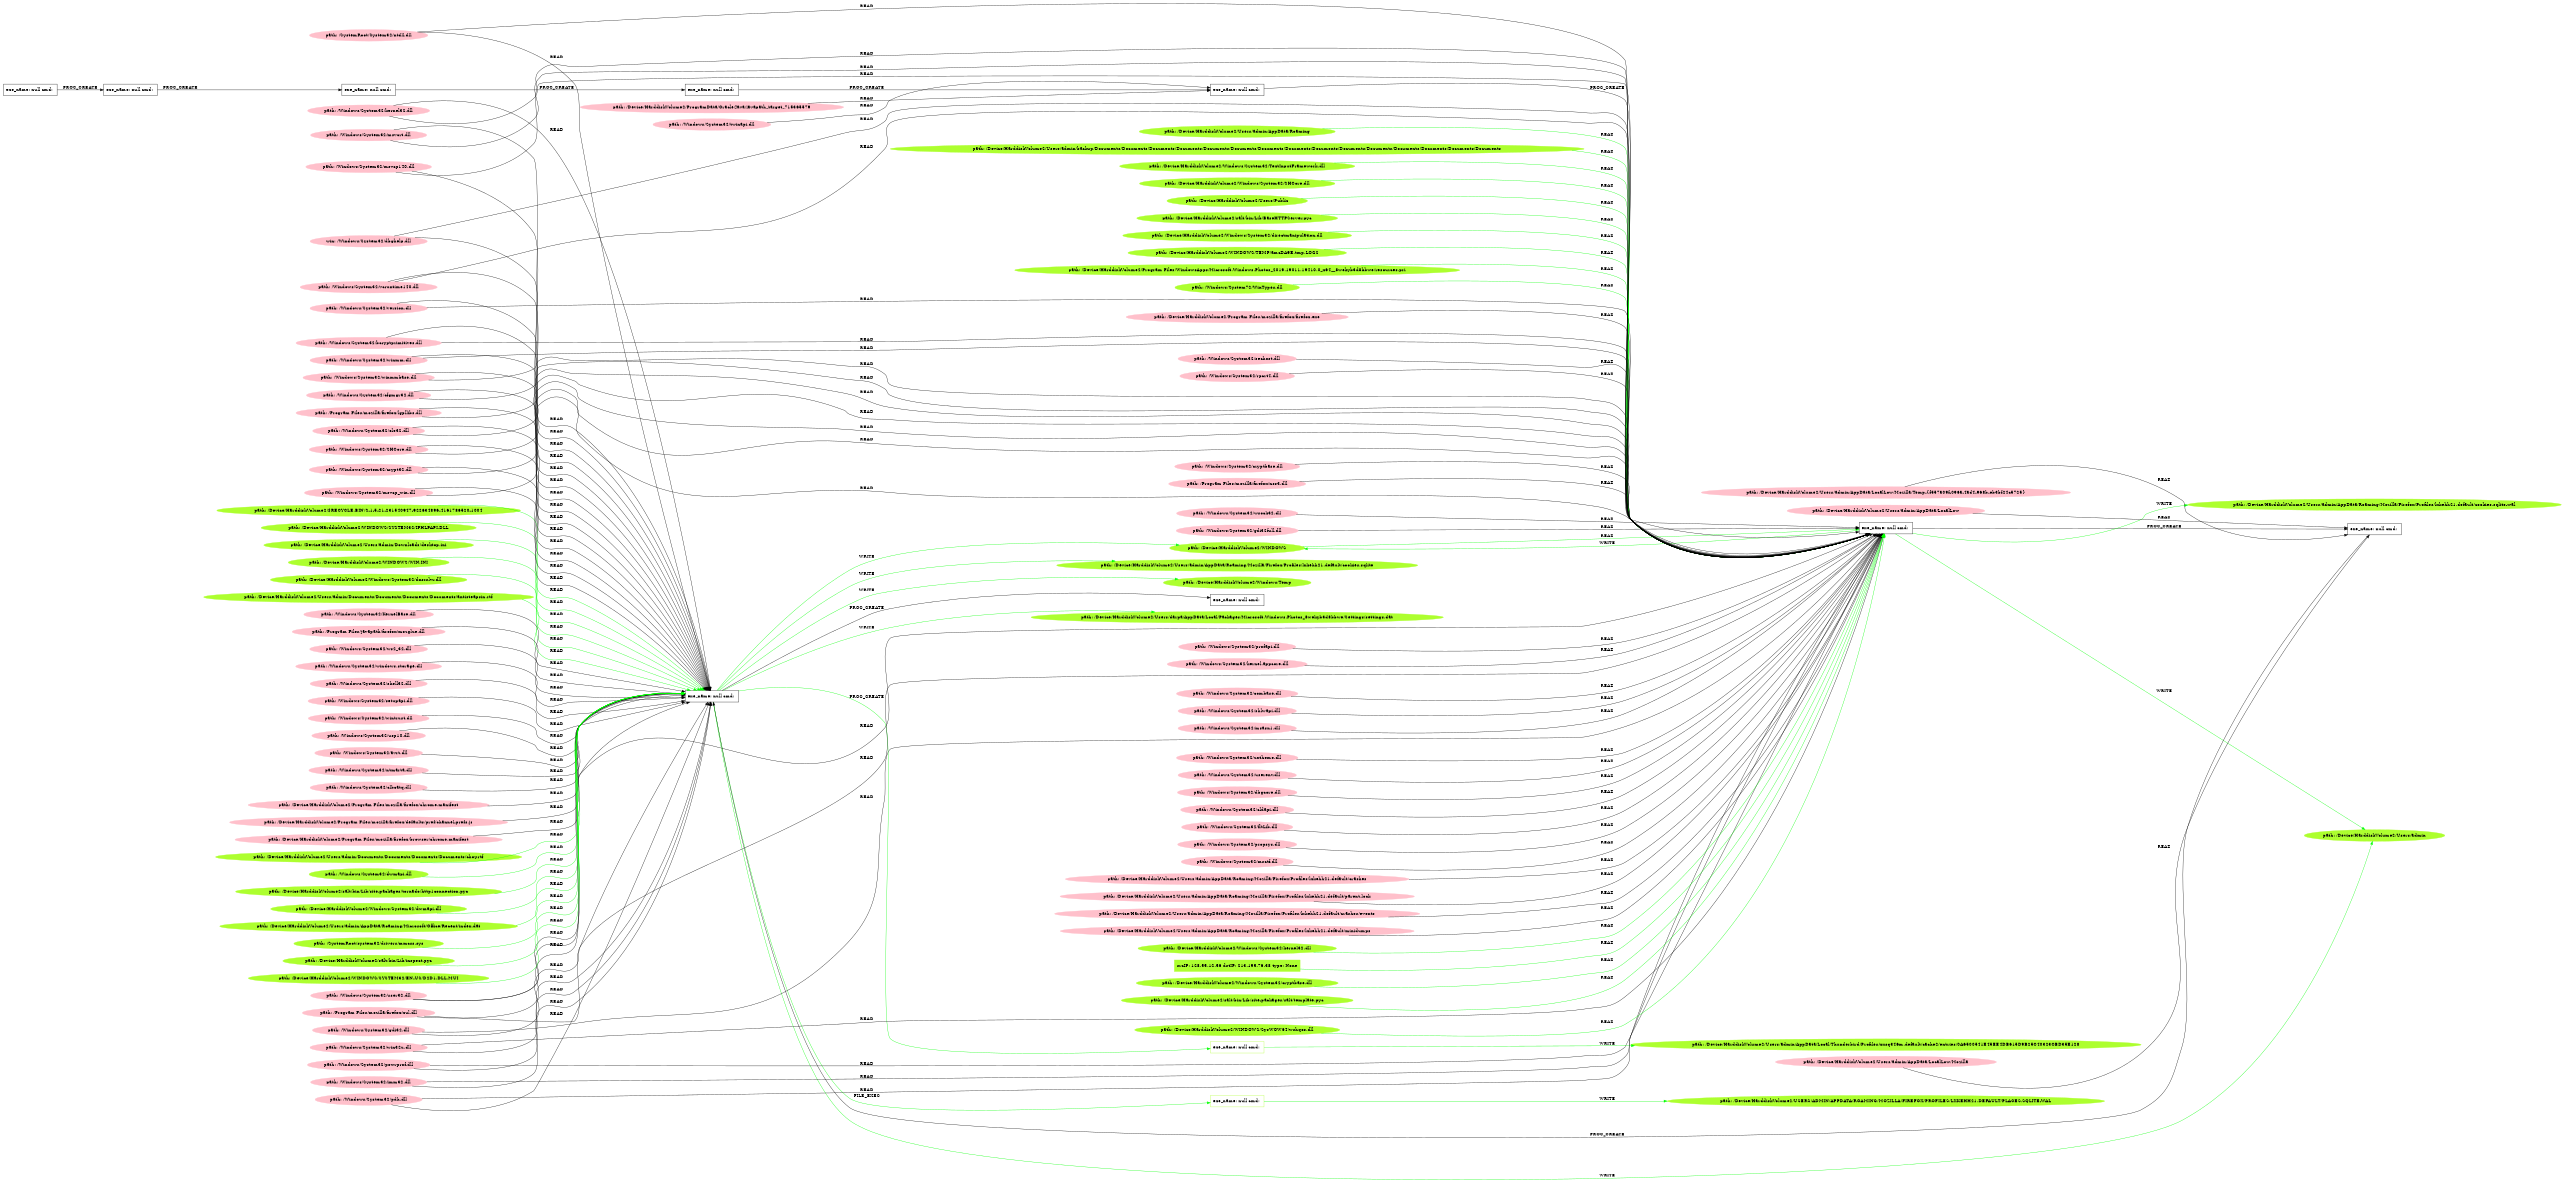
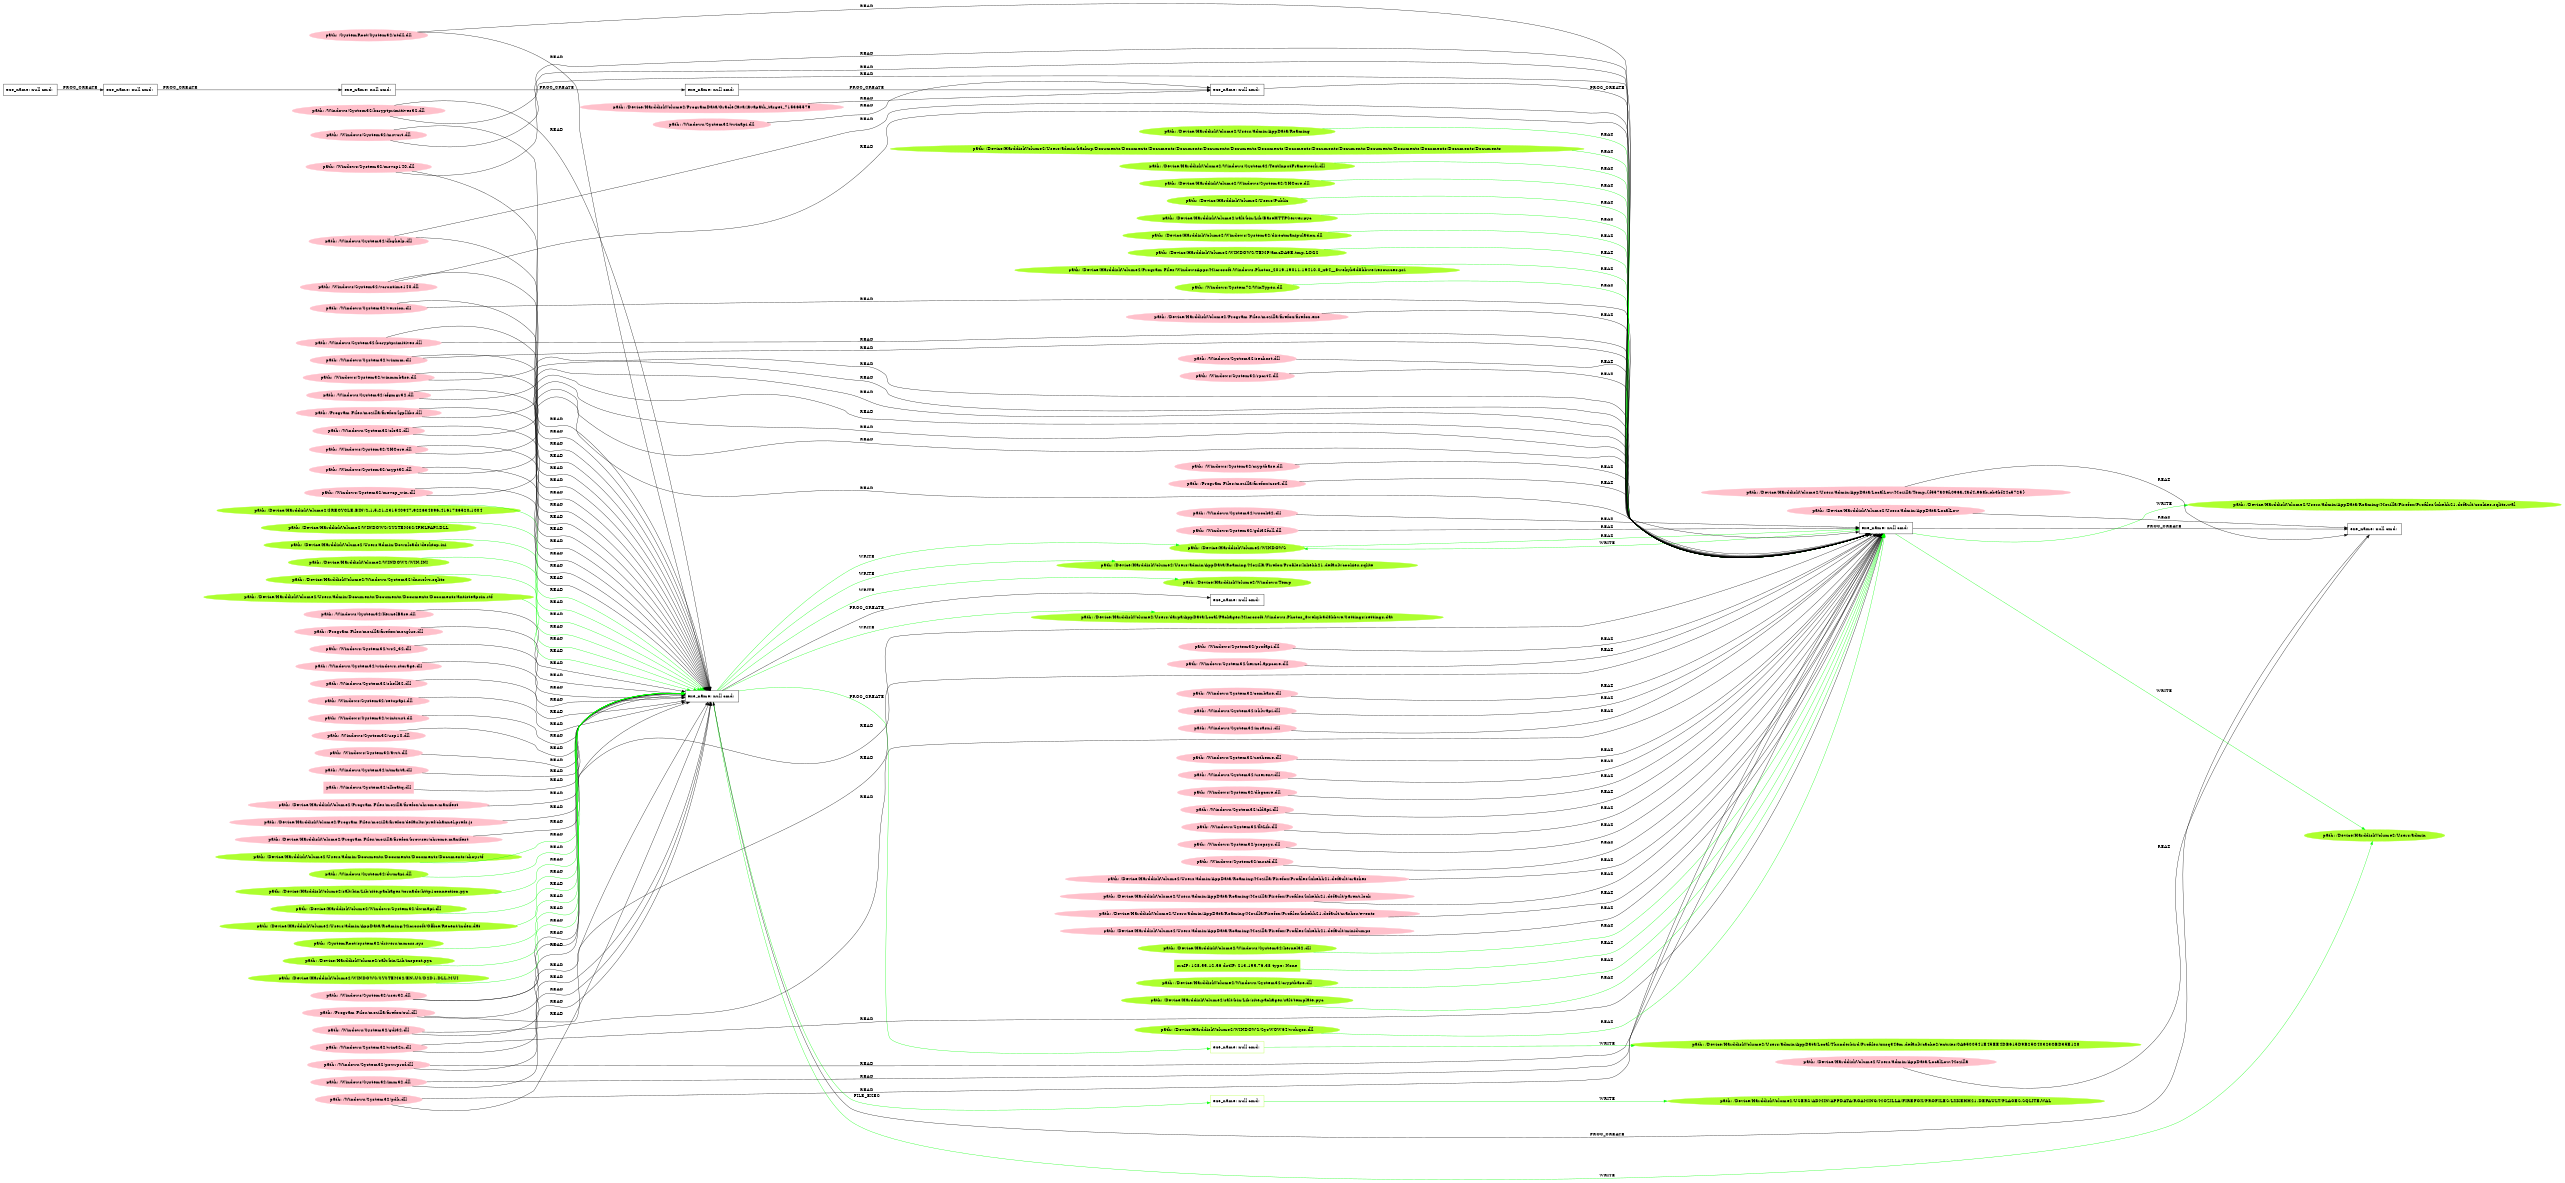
  digraph {
    rankdir=LR
    node [color=pink shape=oval style=filled]
    edge [color=black]
    n1 [color=black label="exe_name: null cmd: " shape=box style=solid]
    n2 [color=greenyellow label="exe_name: null cmd: " shape=box style=solid]
    n3 [color=greenyellow label="path: /Device/HarddiskVolume2/WINDOWS"]
    n4 [color=greenyellow label="exe_name: null cmd: " shape=box style=solid]
    n5 [color=black label="exe_name: null cmd: " shape=box style=solid]
    n6 [color=greenyellow label="path: /Device/HarddiskVolume2/Users/darpa/AppData/Local/Packages/Microsoft.Windows.Photos_8wekyb3d8bbwe/Settings/settings.dat"]
    n7 [color=greenyellow label="path: /Device/HarddiskVolume2/Users/admin"]
    n8 [color=greenyellow label="path: /Device/HarddiskVolume2/Users/admin/AppData/Roaming/Mozilla/Firefox/Profiles/lxkehh21.default/cookies.sqlite"]
    n9 [color=greenyellow label="path: /Device/HarddiskVolume2/Windows/Temp"]
    n10 [color=greenyellow label="path: /Device/HarddiskVolume2/USERS/ADMIN/APPDATA/ROAMING/MOZILLA/FIREFOX/PROFILES/LXKEHH21.DEFAULT/PLACES.SQLITE-WAL"]
    n11 [color=black label="exe_name: null cmd: " shape=box style=solid]
    n12 [color=greenyellow label="path: /Device/HarddiskVolume2/Users/admin/AppData/Local/Thunderbird/Profiles/xxsq346m.default/cache2/entries/0A6500541E45EE4DB615D9B25C40323CBD35E128"]
    n13 [color=greenyellow label="path: /Device/HarddiskVolume2/Users/admin/AppData/Roaming"]
    n14 [color=black label="exe_name: null cmd: " shape=box style=solid]
    n15 [color=greenyellow label="path: /Device/HarddiskVolume2/Users/admin/AppData/Roaming/Mozilla/Firefox/Profiles/lxkehh21.default/cookies.sqlite-wal"]
    n16 [color=greenyellow label="path: /Device/HarddiskVolume2/$RECYCLE.BIN/S-1-5-21-231540947-922634896-4161786520-1004"]
    n17 [color=greenyellow label="path: /Device/HarddiskVolume2/WINDOWS/SYSTEM32/IPHLPAPI.DLL"]
    n18 [color=greenyellow label="path: /Device/HarddiskVolume2/Users/admin/backup/Documents/Documents/Documents/Documents/Documents/Documents/Documents/Documents/Documents/Documents/Documents/Documents/Documents/Documents/Documents"]
    n19 [color=greenyellow label="path: /Device/HarddiskVolume2/Windows/System32/TextInputFramework.dll"]
    n20 [color=greenyellow label="path: /Device/HarddiskVolume2/Windows/System32/SHCore.dll"]
    n21 [color=greenyellow label="path: /Device/HarddiskVolume2/Users/admin/Downloads/desktop.ini"]
    n22 [color=greenyellow label="path: /Device/HarddiskVolume2/WINDOWS/WIN.INI"]
    n23 [color=greenyellow label="path: /Device/HarddiskVolume2/Users/Public"]
    n24 [color=greenyellow label="path: /Device/HarddiskVolume2/salt/bin/Lib/BaseHTTPServer.pyc"]
    n25 [color=greenyellow label="path: /Device/HarddiskVolume2/Windows/System32/directmanipulation.dll"]
-   n26 [color=greenyellow label="path: /Device/HarddiskVolume2/Windows/System32/dnsrslvr.dll"]
+   n26 [color=greenyellow label="path: /Device/HarddiskVolume2/Windows/System32/dnsrslvr.sqlite"]
    n27 [color=greenyellow label="path: /Device/HarddiskVolume2/WINDOWS/TEMP/amcDA9E.tmp.LOG2"]
    n28 [color=greenyellow label="path: /Device/HarddiskVolume2/Program Files/WindowsApps/Microsoft.Windows.Photos_2019.19011.19410.0_x64__8wekyb3d8bbwe/resources.pri"]
    n29 [color=greenyellow label="path: /Device/HarddiskVolume2/Users/admin/Documents/Documents/Documents/Documents/antisteapsin.rtf"]
    n30 [color=greenyellow label="path: /Windows/System72/WinTypes.dll"]
    n31 [color=black label="exe_name: null cmd: " shape=box style=solid]
    n32 [color=black label="exe_name: null cmd: " shape=box style=solid]
    n33 [color=black label="exe_name: null cmd: " shape=box style=solid]
    n34 [color=black label="exe_name: null cmd: " shape=box style=solid]
    n35 [color=black label="exe_name: null cmd: " shape=box style=solid]
    n36 [label="path: /Device/HarddiskVolume2/ProgramData/Oracle/Java/javapath_target_715365579"]
    n37 [label="path: /Windows/System32/twinapi.dll"]
    n38 [label="path: /Device/HarddiskVolume2/Program Files/mozilla/firefox/firefox.exe"]
    n39 [label="path: /SystemRoot/System32/ntdll.dll"]
-   n40 [label="path: /Windows/System32/kernel32.dll"]
+   n40 [label="path: /Windows/System32/bcryptprimitives32.dll"]
    n41 [label="path: /Windows/System32/sechost.dll"]
    n42 [label="path: /Windows/System32/rpcrt4.dll"]
    n43 [label="path: /Windows/System32/msvcrt.dll"]
    n44 [label="path: /Windows/System32/msvcp140.dll"]
-   n45 [label="win: /Windows/System32/dbghelp.dll"]
+   n45 [label="path: /Windows/System32/dbghelp.dll"]
    n46 [label="path: /Windows/System32/vcruntime140.dll"]
    n47 [label="path: /Windows/System32/version.dll"]
    n48 [label="path: /Windows/System32/bcryptprimitives.dll"]
    n49 [label="path: /Windows/System32/cryptbase.dll"]
    n50 [label="path: /Program Files/mozilla/firefox/nss3.dll"]
    n51 [label="path: /Windows/System32/winmm.dll"]
    n52 [label="path: /Windows/System32/wsock32.dll"]
    n53 [label="path: /Windows/System32/winmmbase.dll"]
    n54 [label="path: /Windows/System32/cfgmgr32.dll"]
    n55 [label="path: /Program Files/mozilla/firefox/lgpllibs.dll"]
    n56 [label="path: /Windows/System32/SHCore.dll"]
    n57 [label="path: /Windows/System32/gdi32full.dll"]
    n58 [label="path: /Windows/System32/msvcp_win.dll"]
    n59 [label="path: /Windows/System32/user32.dll"]
    n60 [label="path: /Program Files/mozilla/firefox/xul.dll"]
    n61 [label="path: /Windows/System32/gdi32.dll"]
    n62 [label="path: /Windows/System32/win32u.dll"]
    n63 [label="path: /Windows/System32/powrprof.dll"]
    n64 [label="path: /Windows/System32/ole32.dll"]
    n65 [label="path: /Windows/System32/profapi.dll"]
    n66 [label="path: /Windows/System32/kernel.appcore.dll"]
    n67 [label="path: /Windows/System32/combase.dll"]
    n68 [label="path: /Windows/System32/shlwapi.dll"]
    n69 [label="path: /Windows/System32/msasn1.dll"]
    n70 [label="path: /Windows/System32/crypt32.dll"]
    n71 [label="path: /Windows/System32/imm32.dll"]
    n72 [label="path: /Windows/System32/uxtheme.dll"]
    n73 [label="path: /Windows/System32/pdh.dll"]
    n74 [label="path: /Windows/System32/userenv.dll"]
    n75 [label="path: /Windows/System32/dbgcore.dll"]
    n76 [label="path: /Windows/System32/cldapi.dll"]
    n77 [label="path: /Windows/System32/fltLib.dll"]
    n78 [label="path: /Windows/System32/propsys.dll"]
    n79 [label="path: /Windows/System32/msctf.dll"]
    n80 [label="path: /Device/HarddiskVolume2/Users/admin/AppData/Roaming/Mozilla/Firefox/Profiles/lxkehh21.default/crashes"]
    n81 [label="path: /Device/HarddiskVolume2/Users/admin/AppData/Roaming/Mozilla/Firefox/Profiles/lxkehh21.default/parent.lock"]
    n82 [label="path: /Device/HarddiskVolume2/Users/admin/AppData/Roaming/Mozilla/Firefox/Profiles/lxkehh21.default/crashes/events"]
    n83 [label="path: /Device/HarddiskVolume2/Users/admin/AppData/Roaming/Mozilla/Firefox/Profiles/lxkehh21.default/minidumps"]
    n84 [label="path: /Device/HarddiskVolume2/Users/admin/AppData/LocalLow/Mozilla/Temp-{f557a09f-096a-4ad4-968b-eb3bf24c5725}"]
    n85 [label="path: /Device/HarddiskVolume2/Users/admin/AppData/LocalLow"]
    n86 [label="path: /Device/HarddiskVolume2/Users/admin/AppData/LocalLow/Mozilla"]
    n87 [label="path: /Windows/System32/KernelBase.dll"]
-   n88 [label="path: /Program Files/javapath/firefox/mozglue.dll"]
+   n88 [label="path: /Program Files/mozilla/firefox/mozglue.dll"]
    n89 [label="path: /Windows/System32/ws2_32.dll"]
    n90 [label="path: /Windows/System32/windows.storage.dll"]
    n91 [label="path: /Windows/System32/shell32.dll"]
    n92 [label="path: /Windows/System32/setupapi.dll"]
    n93 [label="path: /Windows/System32/wintrust.dll"]
    n94 [label="path: /Windows/System32/usp10.dll"]
    n95 [label="path: /Windows/System32/avrt.dll"]
    n96 [label="path: /Windows/System32/ntmarta.dll"]
-   n97 [label="path: /Windows/System32/clbcatq.dll"]
+   n97 [label="path: /Windows/System32/clbcatq.dll" shape=box]
    n98 [label="path: /Device/HarddiskVolume2/Program Files/mozilla/firefox/chrome.manifest"]
    n99 [label="path: /Device/HarddiskVolume2/Program Files/mozilla/firefox/defaults/pref/channel-prefs.js"]
    n100 [label="path: /Device/HarddiskVolume2/Program Files/mozilla/firefox/browser/chrome.manifest"]
    n101 [color=greenyellow label="path: /Device/HarddiskVolume2/Windows/System32/kernel32.dll"]
    n102 [color=greenyellow label="path: /Device/HarddiskVolume2/Users/admin/Documents/Documents/Documents/Documents/choy.rtf"]
    n103 [color=greenyellow label="path: /Windows/System32/dwmapi.dll"]
    n104 [color=greenyellow label="path: /Device/HarddiskVolume2/salt/bin/Lib/site-packages/tornado/http1connection.pyc"]
    n105 [color=greenyellow label="srcIP: 128.55.12.56 dstIP: 213.195.76.38 type: None" shape=box]
    n106 [color=greenyellow label="path: /Device/HarddiskVolume2/Windows/System32/dwmapi.dll"]
    n107 [color=greenyellow label="path: /Device/HarddiskVolume2/Users/admin/AppData/Roaming/Microsoft/Office/Recent/index.dat"]
    n108 [color=greenyellow label="path: /SystemRoot/system32/drivers/mmcss.sys"]
    n109 [color=greenyellow label="path: /Device/HarddiskVolume2/Windows/System32/cryptbase.dll"]
    n110 [color=greenyellow label="path: /Device/HarddiskVolume2/salt/bin/Lib/inspect.pyc"]
    n111 [color=greenyellow label="path: /Device/HarddiskVolume2/WINDOWS/SYSTEM32/EN-US/D2D1.DLL.MUI"]
    n112 [color=greenyellow label="path: /Device/HarddiskVolume2/salt/bin/Lib/site-packages/salt/template.pyc"]
    n113 [color=greenyellow label="path: /Device/HarddiskVolume2/WINDOWS/SysWOW64/wshqos.dll"]
    n1 -> n2 [color=green label=FILE_EXEC]
    n1 -> n3 [color=green label=WRITE]
    n1 -> n4 [color=green label=PROC_CREATE]
    n1 -> n5 [label=PROC_CREATE]
    n1 -> n6 [color=green label=WRITE]
    n1 -> n7 [color=green label=WRITE]
    n1 -> n8 [color=green label=WRITE]
    n1 -> n9 [color=green label=WRITE]
    n2 -> n10 [color=green label=WRITE]
    n3 -> n11 [color=green label=READ]
    n4 -> n12 [color=green label=WRITE]
    n11 -> n3 [color=green label=WRITE]
    n11 -> n7 [color=green label=WRITE]
    n11 -> n14 [label=PROC_CREATE]
    n11 -> n15 [color=green label=WRITE]
    n13 -> n11 [color=green label=READ]
    n14 -> n1 [label=PROC_CREATE]
    n16 -> n1 [color=green label=READ]
    n17 -> n1 [color=green label=READ]
    n18 -> n11 [color=green label=READ]
    n19 -> n11 [color=green label=READ]
    n20 -> n11 [color=green label=READ]
    n21 -> n1 [color=green label=READ]
    n22 -> n1 [color=green label=READ]
    n23 -> n11 [color=green label=READ]
    n24 -> n11 [color=green label=READ]
    n25 -> n11 [color=green label=READ]
    n26 -> n1 [color=green label=READ]
    n27 -> n11 [color=green label=READ]
    n28 -> n11 [color=green label=READ]
    n29 -> n1 [color=green label=READ]
    n30 -> n11 [color=green label=READ]
    n31 -> n32 [label=PROC_CREATE]
    n32 -> n33 [label=PROC_CREATE]
    n33 -> n34 [label=PROC_CREATE]
    n34 -> n35 [label=PROC_CREATE]
    n35 -> n11 [label=PROC_CREATE]
    n36 -> n35 [label=READ]
    n37 -> n35 [label=READ]
    n38 -> n11 [label=READ]
    n39 -> n1 [label=READ]
    n39 -> n11 [label=READ]
    n40 -> n1 [label=READ]
    n40 -> n11 [label=READ]
    n41 -> n11 [label=READ]
    n42 -> n11 [label=READ]
    n43 -> n1 [label=READ]
    n43 -> n11 [label=READ]
    n44 -> n1 [label=READ]
    n44 -> n11 [label=READ]
    n45 -> n1 [label=READ]
    n45 -> n11 [label=READ]
    n46 -> n1 [label=READ]
    n46 -> n11 [label=READ]
    n47 -> n1 [label=READ]
    n47 -> n11 [label=READ]
    n48 -> n1 [label=READ]
    n48 -> n11 [label=READ]
    n49 -> n11 [label=READ]
    n50 -> n11 [label=READ]
    n51 -> n1 [label=READ]
    n51 -> n11 [label=READ]
    n52 -> n11 [label=READ]
    n53 -> n1 [label=READ]
    n53 -> n11 [label=READ]
    n54 -> n1 [label=READ]
    n54 -> n11 [label=READ]
    n55 -> n1 [label=READ]
    n55 -> n11 [label=READ]
    n56 -> n1 [label=READ]
    n56 -> n11 [label=READ]
    n57 -> n11 [label=READ]
    n58 -> n1 [label=READ]
    n58 -> n11 [label=READ]
    n59 -> n1 [label=READ]
    n59 -> n11 [label=READ]
    n60 -> n1 [label=READ]
    n60 -> n11 [label=READ]
    n61 -> n1 [label=READ]
    n61 -> n11 [label=READ]
    n62 -> n1 [label=READ]
    n62 -> n11 [label=READ]
    n63 -> n1 [label=READ]
    n63 -> n11 [label=READ]
    n64 -> n1 [label=READ]
    n64 -> n11 [label=READ]
    n65 -> n11 [label=READ]
    n66 -> n11 [label=READ]
    n67 -> n11 [label=READ]
    n68 -> n11 [label=READ]
    n69 -> n11 [label=READ]
    n70 -> n1 [label=READ]
    n70 -> n11 [label=READ]
    n71 -> n1 [label=READ]
    n71 -> n11 [label=READ]
    n72 -> n11 [label=READ]
    n73 -> n1 [label=READ]
    n73 -> n11 [label=READ]
    n74 -> n11 [label=READ]
    n75 -> n11 [label=READ]
    n76 -> n11 [label=READ]
    n77 -> n11 [label=READ]
    n78 -> n11 [label=READ]
    n79 -> n11 [label=READ]
    n80 -> n11 [label=READ]
    n81 -> n11 [label=READ]
    n82 -> n11 [label=READ]
    n83 -> n11 [label=READ]
    n84 -> n14 [label=READ]
    n85 -> n14 [label=READ]
    n86 -> n14 [label=READ]
    n87 -> n1 [label=READ]
    n88 -> n1 [label=READ]
    n89 -> n1 [label=READ]
    n90 -> n1 [label=READ]
    n91 -> n1 [label=READ]
    n92 -> n1 [label=READ]
    n93 -> n1 [label=READ]
    n94 -> n1 [label=READ]
    n95 -> n1 [label=READ]
    n96 -> n1 [label=READ]
    n97 -> n1 [label=READ]
    n98 -> n1 [label=READ]
    n99 -> n1 [label=READ]
    n100 -> n1 [label=READ]
    n101 -> n11 [color=green label=READ]
    n102 -> n1 [color=green label=READ]
    n103 -> n1 [color=green label=READ]
    n104 -> n1 [color=green label=READ]
    n105 -> n11 [color=green label=READ]
    n106 -> n1 [color=green label=READ]
    n107 -> n1 [color=green label=READ]
    n108 -> n1 [color=green label=READ]
    n109 -> n11 [color=green label=READ]
    n110 -> n1 [color=green label=READ]
    n111 -> n1 [color=green label=READ]
    n112 -> n11 [color=green label=READ]
    n113 -> n11 [color=green label=READ]
  }
